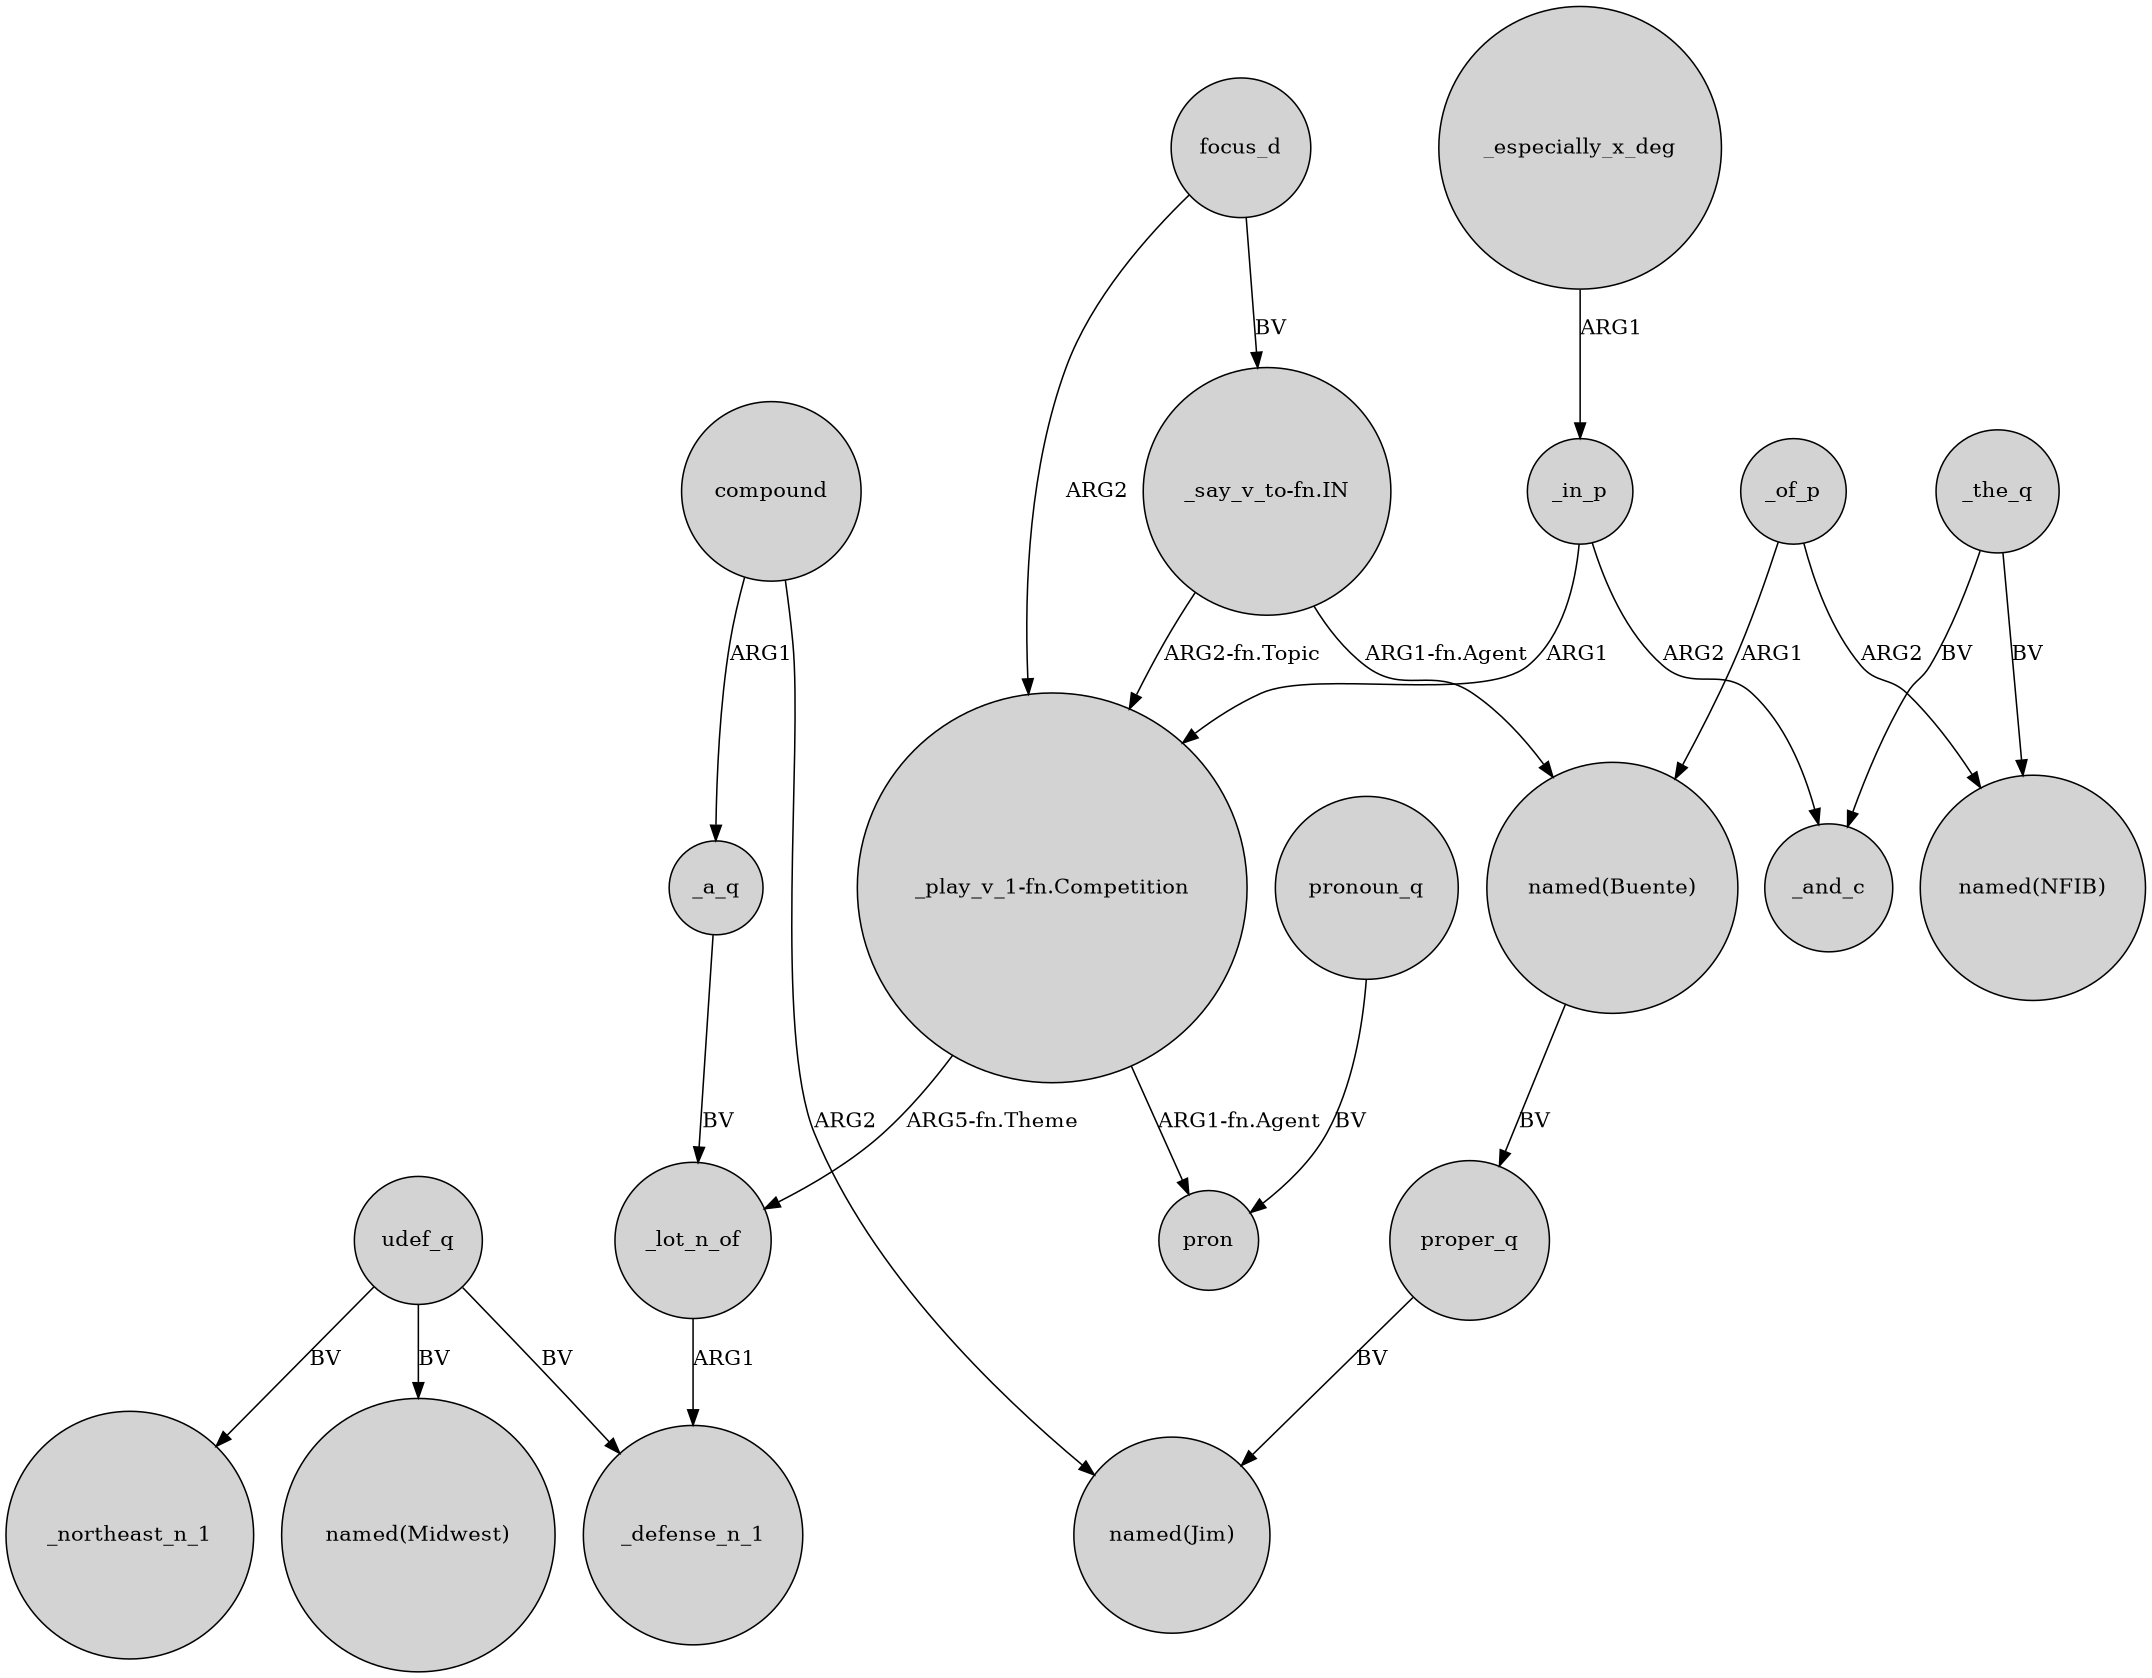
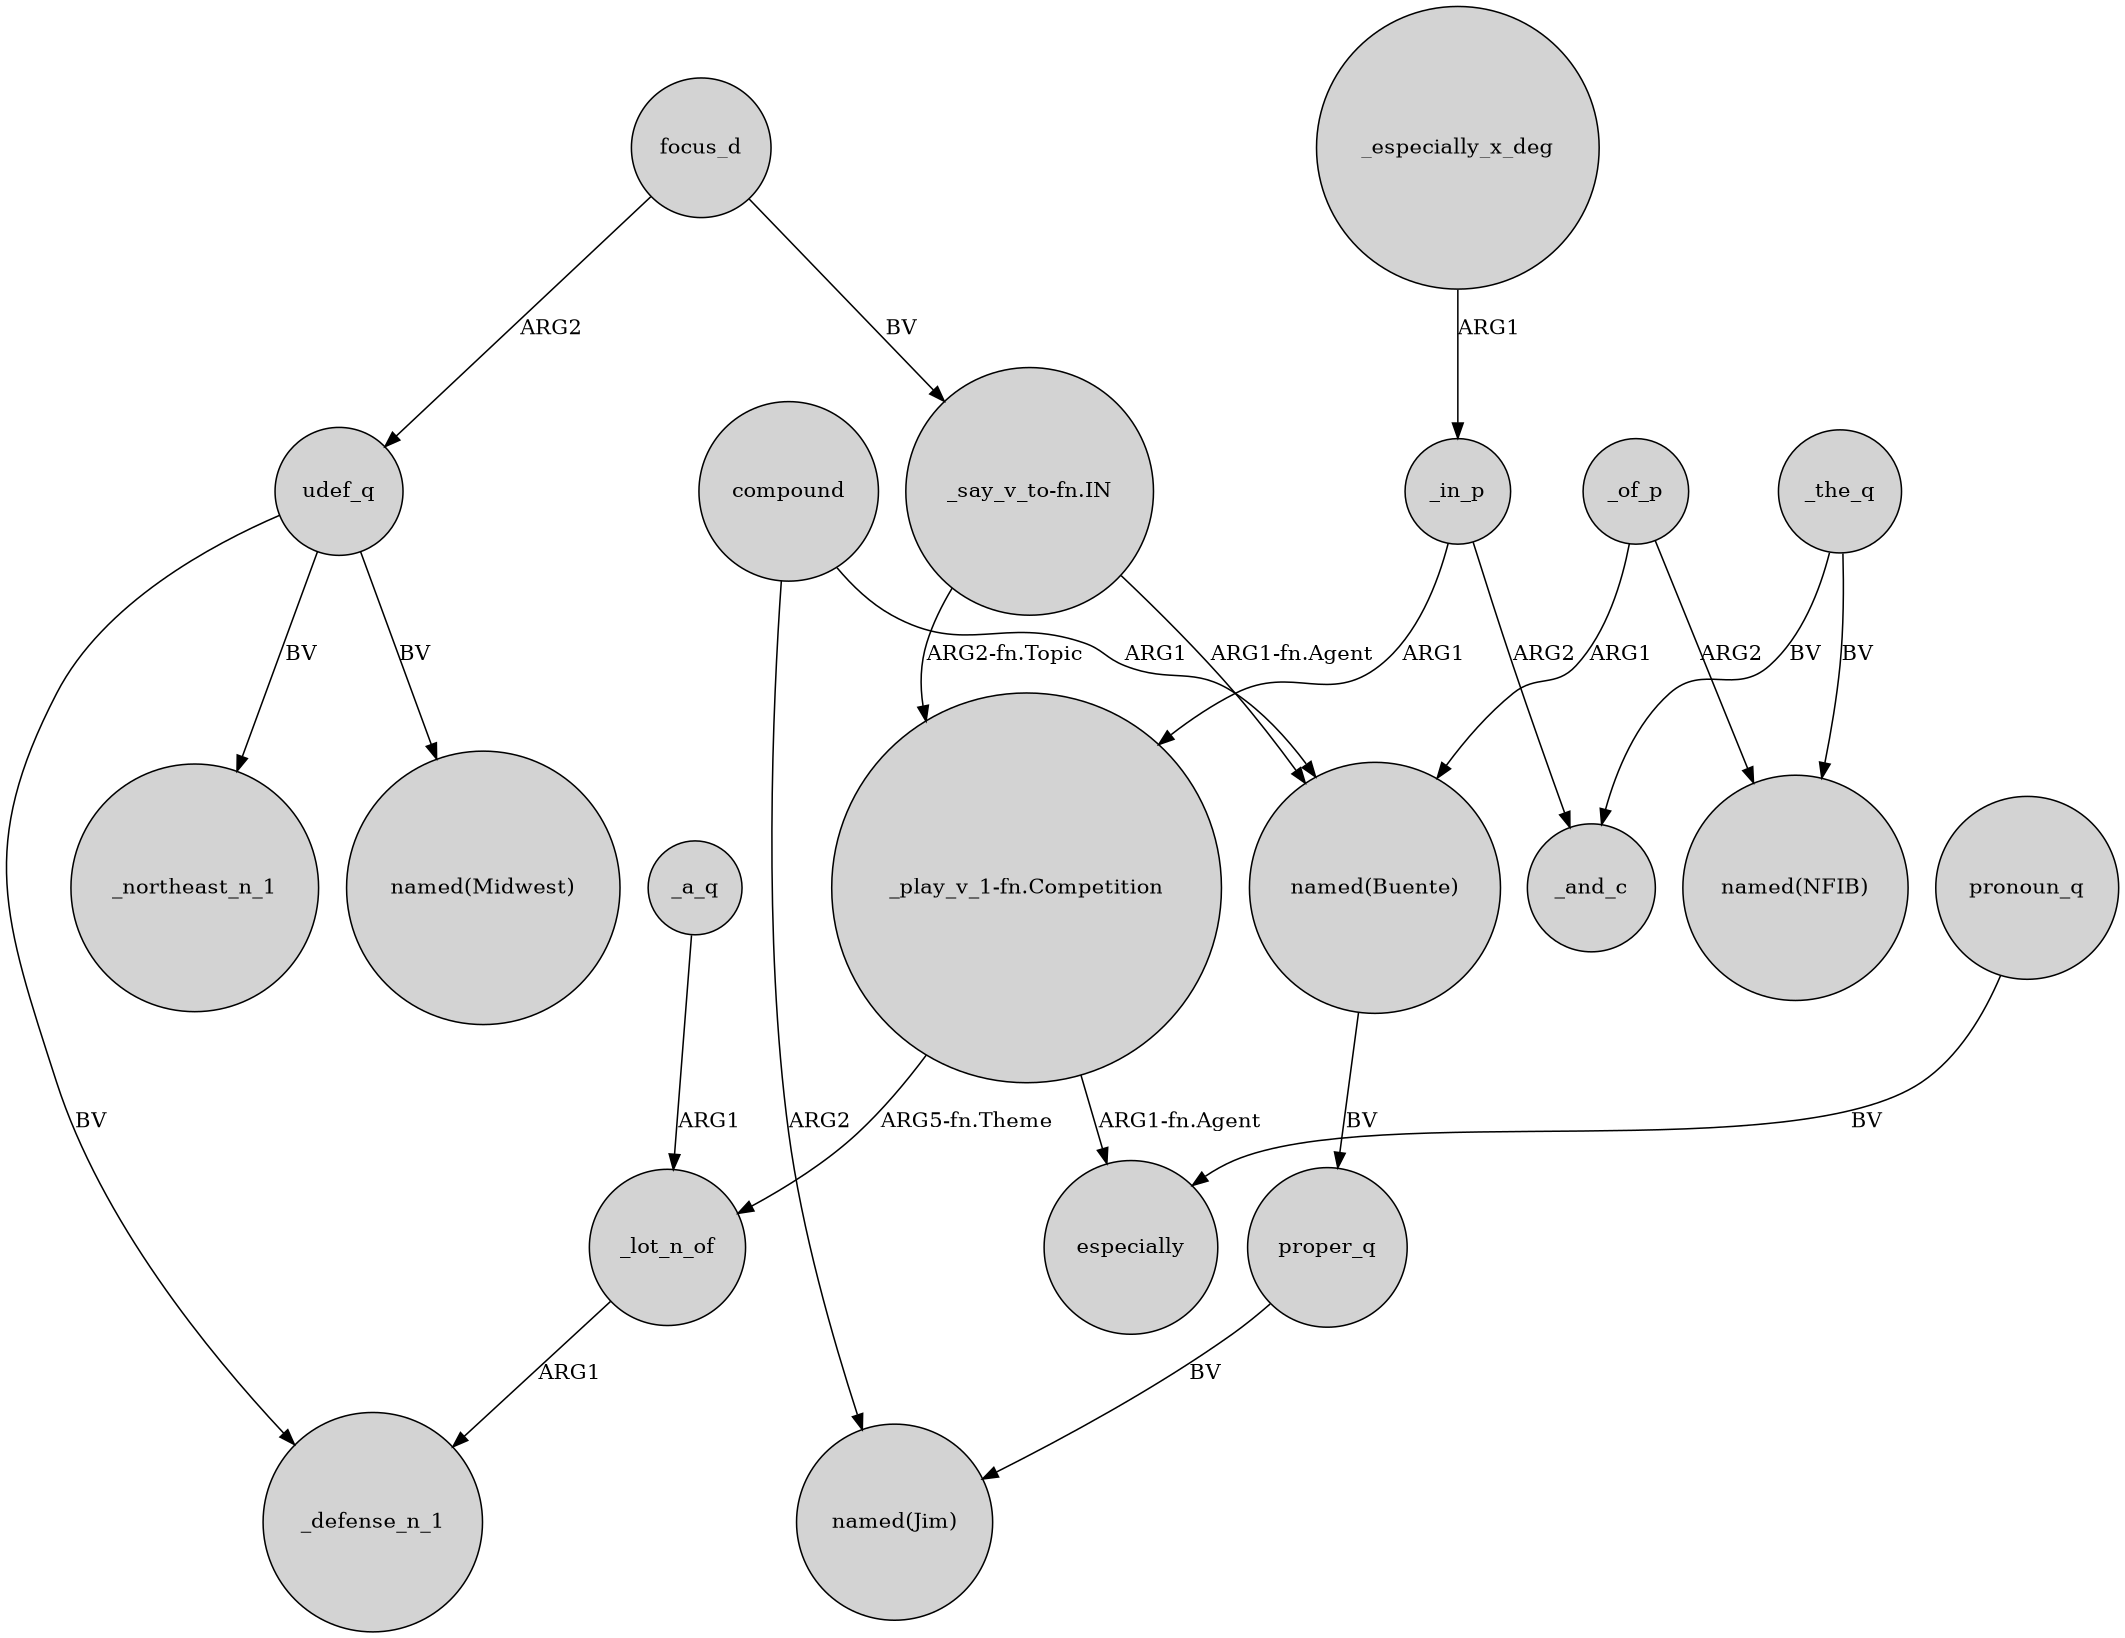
  digraph {
    fontname="DejaVu Serif"
    node [fontname="DejaVu Serif" shape=circle style=filled]
    edge [fontname="DejaVu Serif"]
    _a_q
    _lot_n_of
    _defense_n_1
    _the_q
    _and_c
    "named(NFIB)"
    udef_q
    _northeast_n_1
    "named(Midwest)"
    _of_p
    "named(Buente)"
    proper_q
    "_play_v_1-fn.Competition"
-   pron
+   pron [label=especially]
    "named(Jim)"
    compound
    pronoun_q
    "_say_v_to-fn.IN"
    _especially_x_deg
    _in_p
    focus_d
-   _a_q -> _lot_n_of [label=BV]
+   _a_q -> _lot_n_of [label=ARG1]
    _lot_n_of -> _defense_n_1 [label=ARG1]
    _the_q -> _and_c [label=BV]
    _the_q -> "named(NFIB)" [label=BV]
    udef_q -> _defense_n_1 [label=BV]
    udef_q -> _northeast_n_1 [label=BV]
    udef_q -> "named(Midwest)" [label=BV]
    _of_p -> "named(NFIB)" [label=ARG2]
    _of_p -> "named(Buente)" [label=ARG1]
    "named(Buente)" -> proper_q [label=BV]
    proper_q -> "named(Jim)" [label=BV]
    "_play_v_1-fn.Competition" -> _lot_n_of [label="ARG5-fn.Theme"]
    "_play_v_1-fn.Competition" -> pron [label="ARG1-fn.Agent"]
-   compound -> _a_q [label=ARG1]
+   compound -> "named(Buente)" [label=ARG1]
    compound -> "named(Jim)" [label=ARG2]
    pronoun_q -> pron [label=BV]
    "_say_v_to-fn.IN" -> "named(Buente)" [label="ARG1-fn.Agent"]
    "_say_v_to-fn.IN" -> "_play_v_1-fn.Competition" [label="ARG2-fn.Topic"]
    _especially_x_deg -> _in_p [label=ARG1]
    _in_p -> _and_c [label=ARG2]
    _in_p -> "_play_v_1-fn.Competition" [label=ARG1]
-   focus_d -> "_play_v_1-fn.Competition" [label=ARG2]
+   focus_d -> udef_q [label=ARG2]
    focus_d -> "_say_v_to-fn.IN" [label=BV]
  }
